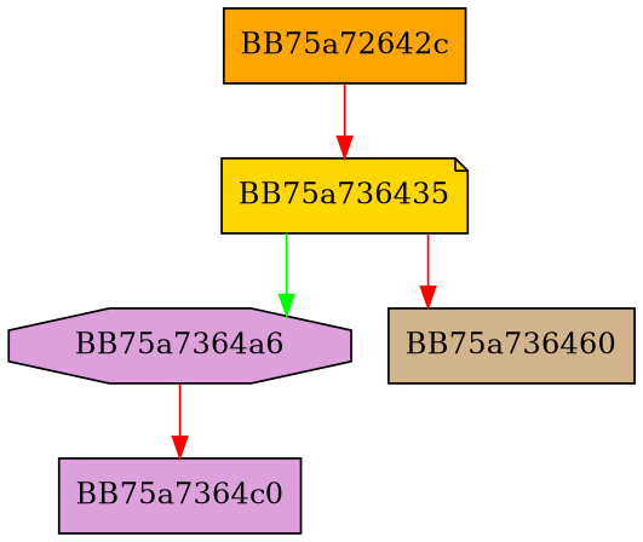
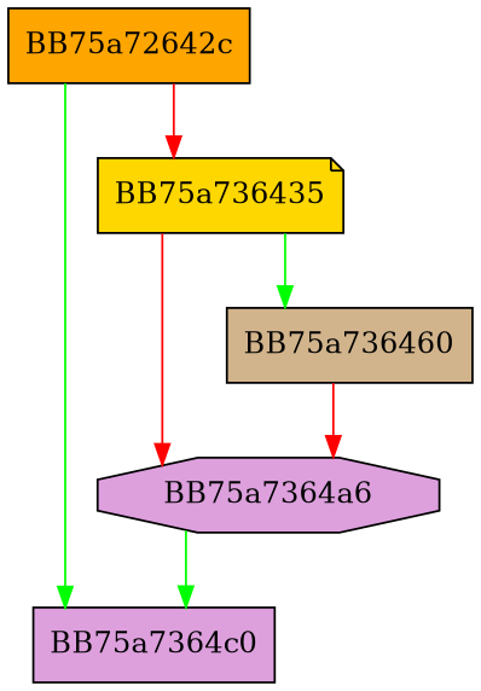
  digraph {
    splines=ortho
    node [fillcolor=plum shape=box style=filled]
    edge [color=red]
    n1 [fillcolor=orange label=BB75a72642c]
    BB75a7364c0
    BB75a736435 [fillcolor=gold shape=note]
    BB75a7364a6 [shape=octagon]
    BB75a736460 [fillcolor=tan]
+   n1 -> BB75a7364c0 [color=green]
    n1 -> BB75a736435
-   BB75a736435 -> BB75a7364a6 [color=green]
-   BB75a736435 -> BB75a736460
-   BB75a7364a6 -> BB75a7364c0
+   BB75a736435 -> BB75a7364a6
+   BB75a736435 -> BB75a736460 [color=green]
+   BB75a7364a6 -> BB75a7364c0 [color=green]
+   BB75a736460 -> BB75a7364a6
  }
